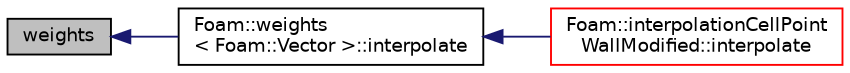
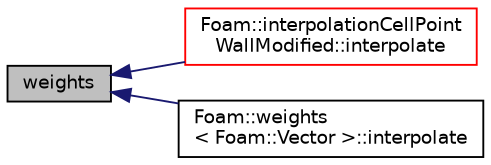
  digraph {
    rankdir=LR
    node [color=black fontname=Helvetica fontsize=10 shape=record]
    edge [color=midnightblue dir=back fontname=Helvetica fontsize=10 labelfontname=Helvetica labelfontsize=10 style=solid]
    n1 [fillcolor=grey75 fontcolor=black height=0.2 label=weights style=filled width=0.4]
    n2 [color=red height=0.2 label="Foam::interpolationCellPoint\lWallModified::interpolate" width=0.4]
    n3 [height=0.2 label="Foam::weights\l\< Foam::Vector \>::interpolate" width=0.4]
-   n3 -> n2
+   n1 -> n2
    n1 -> n3
  }
